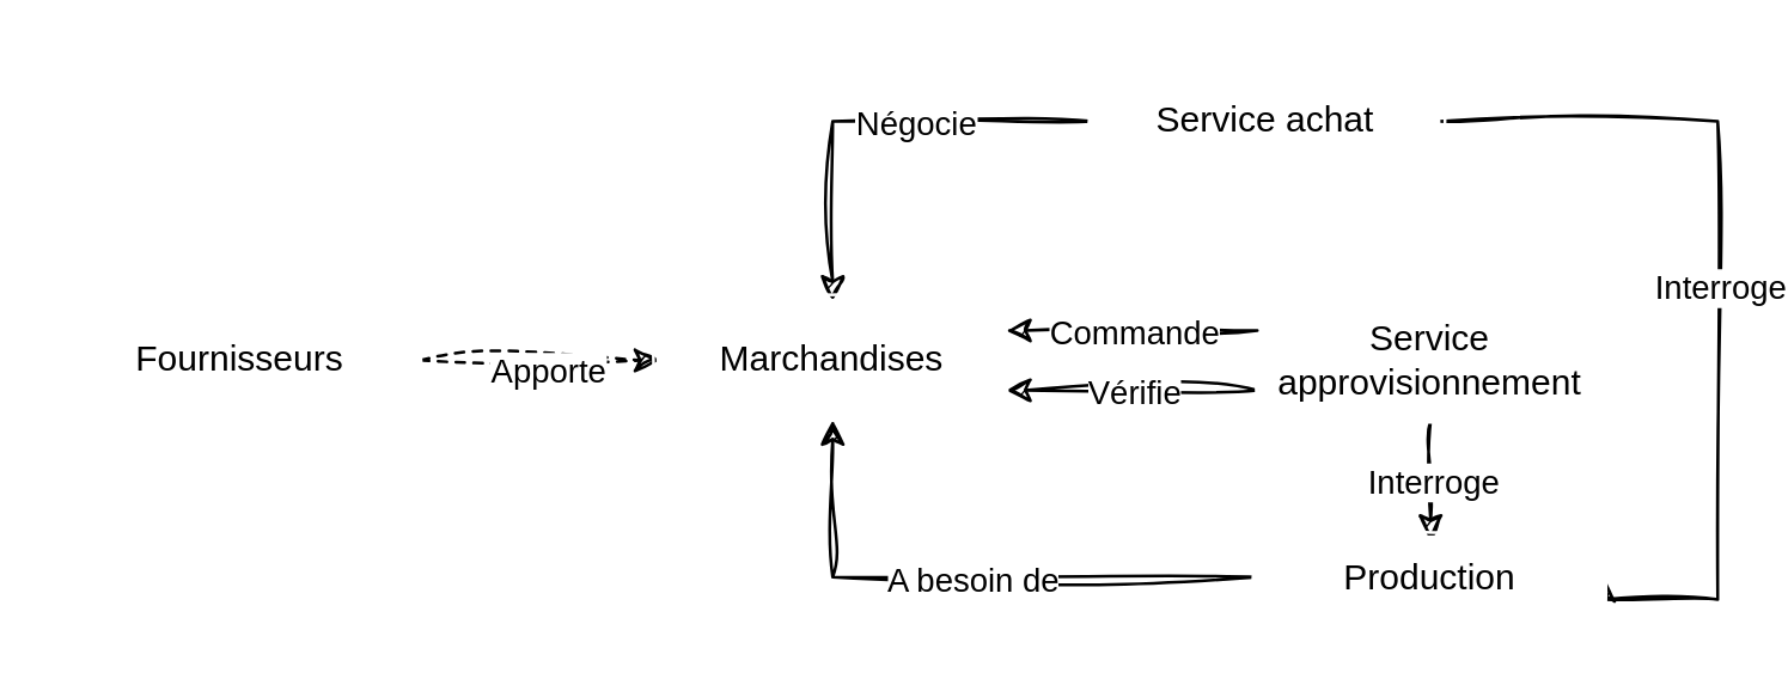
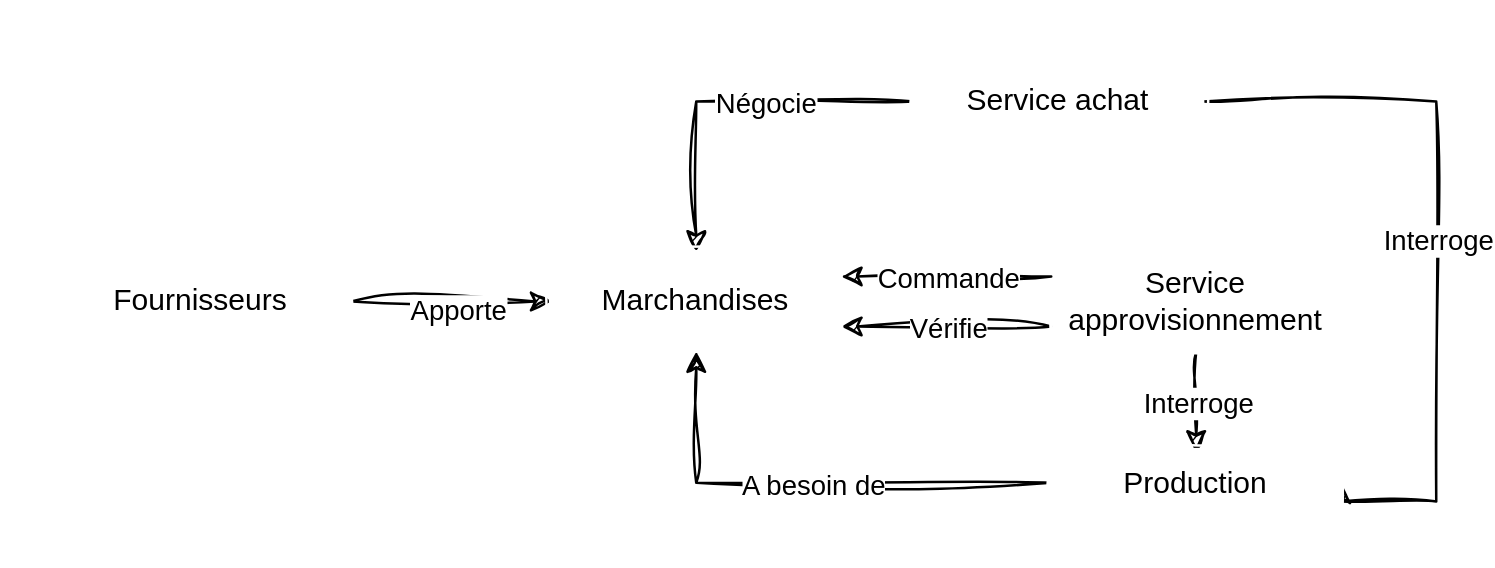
  <mxCell id="0" />
  <mxCell id="1" parent="0" />
- <mxCell id="2" style="rounded=0;orthogonalLoop=1;jettySize=auto;html=1;entryX=0;entryY=0.5;entryDx=0;entryDy=0;sketch=1;curveFitting=1;jiggle=2;dashed=1;" edge="1" parent="1" source="4" target="15"><mxGeometry relative="1" as="geometry" /></mxCell>
+ <mxCell id="2" style="rounded=0;orthogonalLoop=1;jettySize=auto;html=1;entryX=0;entryY=0.5;entryDx=0;entryDy=0;sketch=1;curveFitting=1;jiggle=2;" edge="1" parent="1" source="4" target="15"><mxGeometry relative="1" as="geometry" /></mxCell>
  <mxCell id="3" value="Apporte" style="edgeLabel;html=1;align=center;verticalAlign=middle;resizable=0;points=[];" vertex="1" connectable="0" parent="2"><mxGeometry x="0.056" y="-3" relative="1" as="geometry"><mxPoint as="offset" /></mxGeometry></mxCell>
  <mxCell id="4" value="Fournisseurs" style="rounded=0;whiteSpace=wrap;html=1;fillStyle=auto;sketch=1;curveFitting=1;jiggle=2;strokeColor=#FFFFFF;" vertex="1" parent="1"><mxGeometry x="20" y="100" width="120" height="40" as="geometry" /></mxCell>
  <mxCell id="5" style="rounded=0;orthogonalLoop=1;jettySize=auto;html=1;entryX=0.5;entryY=0;entryDx=0;entryDy=0;edgeStyle=orthogonalEdgeStyle;sketch=1;curveFitting=1;jiggle=2;" edge="1" parent="1" source="9" target="15"><mxGeometry relative="1" as="geometry" /></mxCell>
  <mxCell id="6" value="Négocie" style="edgeLabel;html=1;align=center;verticalAlign=middle;resizable=0;points=[];" vertex="1" connectable="0" parent="5"><mxGeometry x="-0.361" relative="1" as="geometry"><mxPoint x="-13" as="offset" /></mxGeometry></mxCell>
  <mxCell id="7" style="edgeStyle=orthogonalEdgeStyle;rounded=0;orthogonalLoop=1;jettySize=auto;html=1;entryX=1;entryY=0.5;entryDx=0;entryDy=0;exitX=1;exitY=0.5;exitDx=0;exitDy=0;sketch=1;curveFitting=1;jiggle=2;" edge="1" parent="1" source="9" target="18"><mxGeometry relative="1" as="geometry"><mxPoint x="550" y="40" as="sourcePoint" /><mxPoint x="550" y="200" as="targetPoint" /><Array as="points"><mxPoint x="574" y="40" /><mxPoint x="574" y="200" /></Array></mxGeometry></mxCell>
  <mxCell id="8" value="Interroge" style="edgeLabel;html=1;align=center;verticalAlign=middle;resizable=0;points=[];" vertex="1" connectable="0" parent="7"><mxGeometry x="-0.008" relative="1" as="geometry"><mxPoint as="offset" /></mxGeometry></mxCell>
  <mxCell id="9" value="Service achat" style="rounded=0;whiteSpace=wrap;html=1;fillStyle=auto;sketch=1;curveFitting=1;jiggle=2;strokeColor=#FFFFFF;" vertex="1" parent="1"><mxGeometry x="365" y="20" width="116" height="40" as="geometry" /></mxCell>
  <mxCell id="10" style="edgeStyle=orthogonalEdgeStyle;rounded=0;orthogonalLoop=1;jettySize=auto;html=1;entryX=1;entryY=0.5;entryDx=0;entryDy=0;sketch=1;curveFitting=1;jiggle=2;" edge="1" parent="1"><mxGeometry relative="1" as="geometry"><mxPoint x="420" y="130" as="sourcePoint" /><mxPoint x="336" y="130" as="targetPoint" /></mxGeometry></mxCell>
  <mxCell id="11" value="Vérifie" style="edgeLabel;html=1;align=center;verticalAlign=middle;resizable=0;points=[];" vertex="1" connectable="0" parent="10"><mxGeometry x="0.001" y="3" relative="1" as="geometry"><mxPoint y="-3" as="offset" /></mxGeometry></mxCell>
  <mxCell id="12" style="edgeStyle=orthogonalEdgeStyle;rounded=0;orthogonalLoop=1;jettySize=auto;html=1;entryX=0.5;entryY=0;entryDx=0;entryDy=0;sketch=1;curveFitting=1;jiggle=2;" edge="1" parent="1" source="14" target="18"><mxGeometry relative="1" as="geometry" /></mxCell>
  <mxCell id="13" value="Interroge" style="edgeLabel;html=1;align=center;verticalAlign=middle;resizable=0;points=[];" vertex="1" connectable="0" parent="12"><mxGeometry x="-0.35" y="-2" relative="1" as="geometry"><mxPoint x="2" y="7" as="offset" /></mxGeometry></mxCell>
  <mxCell id="14" value="Service approvisionnement" style="rounded=0;whiteSpace=wrap;html=1;fillStyle=auto;sketch=1;curveFitting=1;jiggle=2;strokeColor=#FFFFFF;" vertex="1" parent="1"><mxGeometry x="420" y="100" width="116" height="40" as="geometry" /></mxCell>
  <mxCell id="15" value="Marchandises" style="rounded=0;whiteSpace=wrap;html=1;fillStyle=auto;sketch=1;curveFitting=1;jiggle=2;strokeColor=#FFFFFF;" vertex="1" parent="1"><mxGeometry x="220" y="100" width="116" height="40" as="geometry" /></mxCell>
  <mxCell id="16" style="rounded=0;orthogonalLoop=1;jettySize=auto;html=1;entryX=0.5;entryY=1;entryDx=0;entryDy=0;exitX=0;exitY=0.5;exitDx=0;exitDy=0;edgeStyle=orthogonalEdgeStyle;sketch=1;curveFitting=1;jiggle=2;" edge="1" parent="1" source="18" target="15"><mxGeometry relative="1" as="geometry" /></mxCell>
  <mxCell id="17" value="A besoin de" style="edgeLabel;html=1;align=center;verticalAlign=middle;resizable=0;points=[];" vertex="1" connectable="0" parent="16"><mxGeometry x="-0.017" y="1" relative="1" as="geometry"><mxPoint as="offset" /></mxGeometry></mxCell>
  <mxCell id="18" value="Production" style="rounded=0;whiteSpace=wrap;html=1;fillStyle=auto;sketch=1;curveFitting=1;jiggle=2;strokeColor=#FFFFFF;" vertex="1" parent="1"><mxGeometry x="420" y="180" width="116" height="25" as="geometry" /></mxCell>
  <mxCell id="19" style="edgeStyle=orthogonalEdgeStyle;rounded=0;orthogonalLoop=1;jettySize=auto;html=1;entryX=1;entryY=0.5;entryDx=0;entryDy=0;sketch=1;curveFitting=1;jiggle=2;" edge="1" parent="1"><mxGeometry relative="1" as="geometry"><mxPoint x="420" y="110" as="sourcePoint" /><mxPoint x="336" y="110" as="targetPoint" /></mxGeometry></mxCell>
  <mxCell id="20" value="Commande" style="edgeLabel;html=1;align=center;verticalAlign=middle;resizable=0;points=[];" vertex="1" connectable="0" parent="19"><mxGeometry x="0.001" y="3" relative="1" as="geometry"><mxPoint y="-3" as="offset" /></mxGeometry></mxCell>
